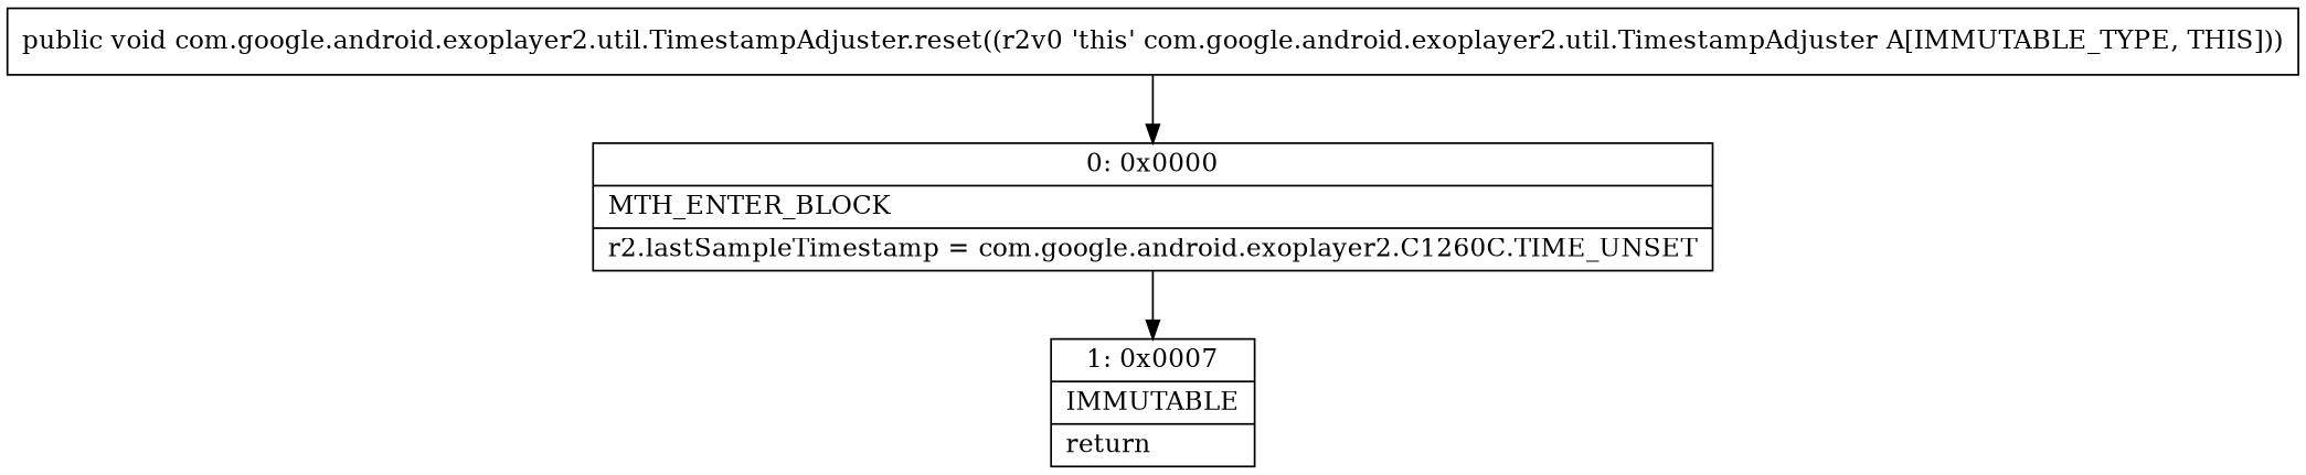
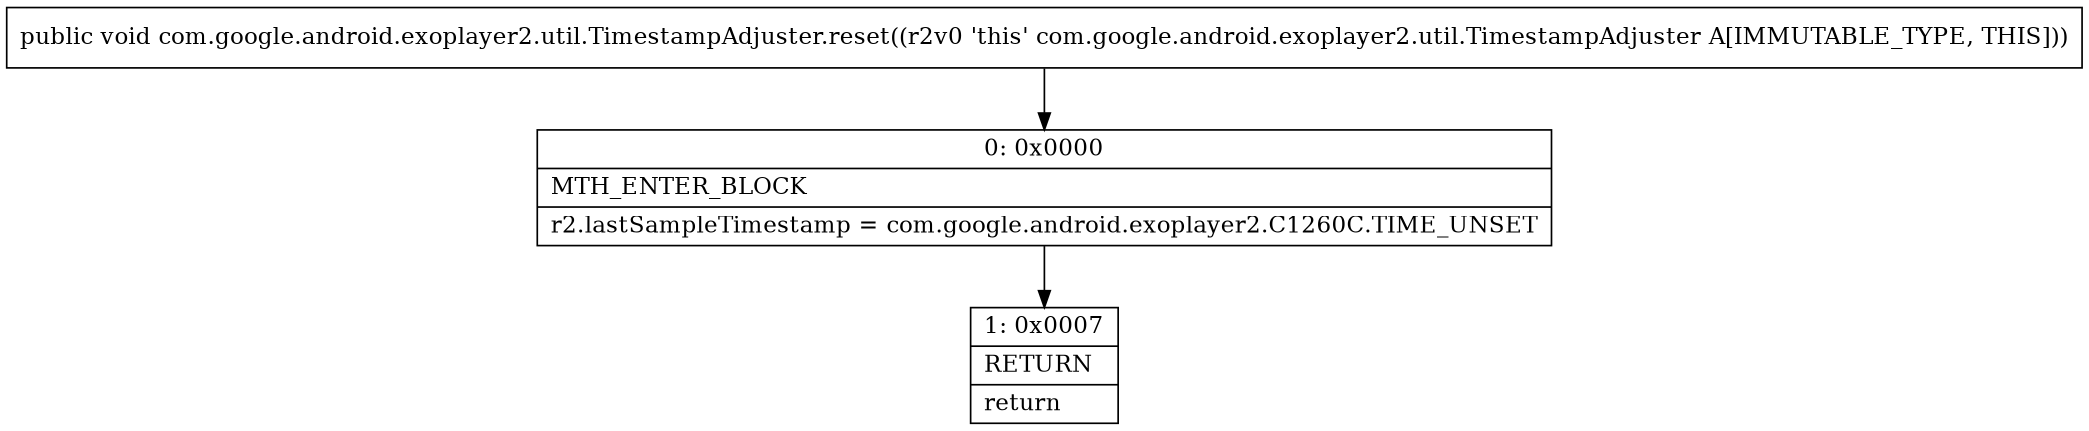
  digraph {
    node [shape=record]
    n1 [label="{0\:\ 0x0000|MTH_ENTER_BLOCK\l|r2.lastSampleTimestamp = com.google.android.exoplayer2.C1260C.TIME_UNSET\l}"]
-   n2 [label="{1\:\ 0x0007|IMMUTABLE\l|return\l}"]
+   n2 [label="{1\:\ 0x0007|RETURN\l|return\l}"]
    n3 [label="{public void com.google.android.exoplayer2.util.TimestampAdjuster.reset((r2v0 'this' com.google.android.exoplayer2.util.TimestampAdjuster A[IMMUTABLE_TYPE, THIS])) }"]
    n1 -> n2
    n3 -> n1
  }
